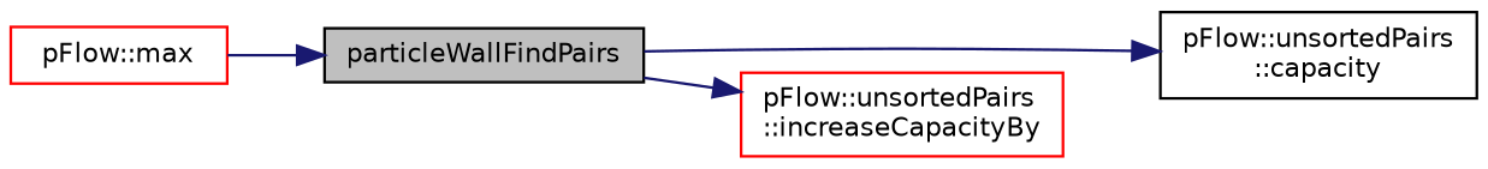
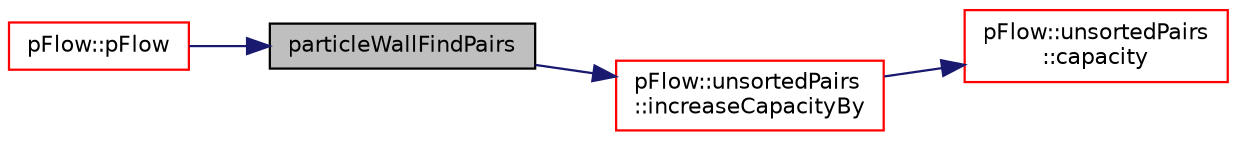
  digraph {
    rankdir=LR
    node [color=black fillcolor=white fontname=Helvetica fontsize=10 shape=record style=filled]
    edge [color=midnightblue fontname=Helvetica fontsize=10 labelfontname=Helvetica labelfontsize=10 style=solid]
    n1 [fillcolor=grey75 fontcolor=black height=0.2 label=particleWallFindPairs width=0.4]
-   n2 [height=0.2 label="pFlow::unsortedPairs\l::capacity" width=0.4]
+   n2 [color=red height=0.2 label="pFlow::unsortedPairs\l::capacity" width=0.4]
    n3 [color=red height=0.2 label="pFlow::unsortedPairs\l::increaseCapacityBy" width=0.4]
-   n4 [color=red height=0.2 label="pFlow::max" width=0.4]
-   n1 -> n2
+   n4 [color=red height=0.2 label="pFlow::pFlow" width=0.4]
+   n3 -> n2
    n1 -> n3
    n4 -> n1
  }
